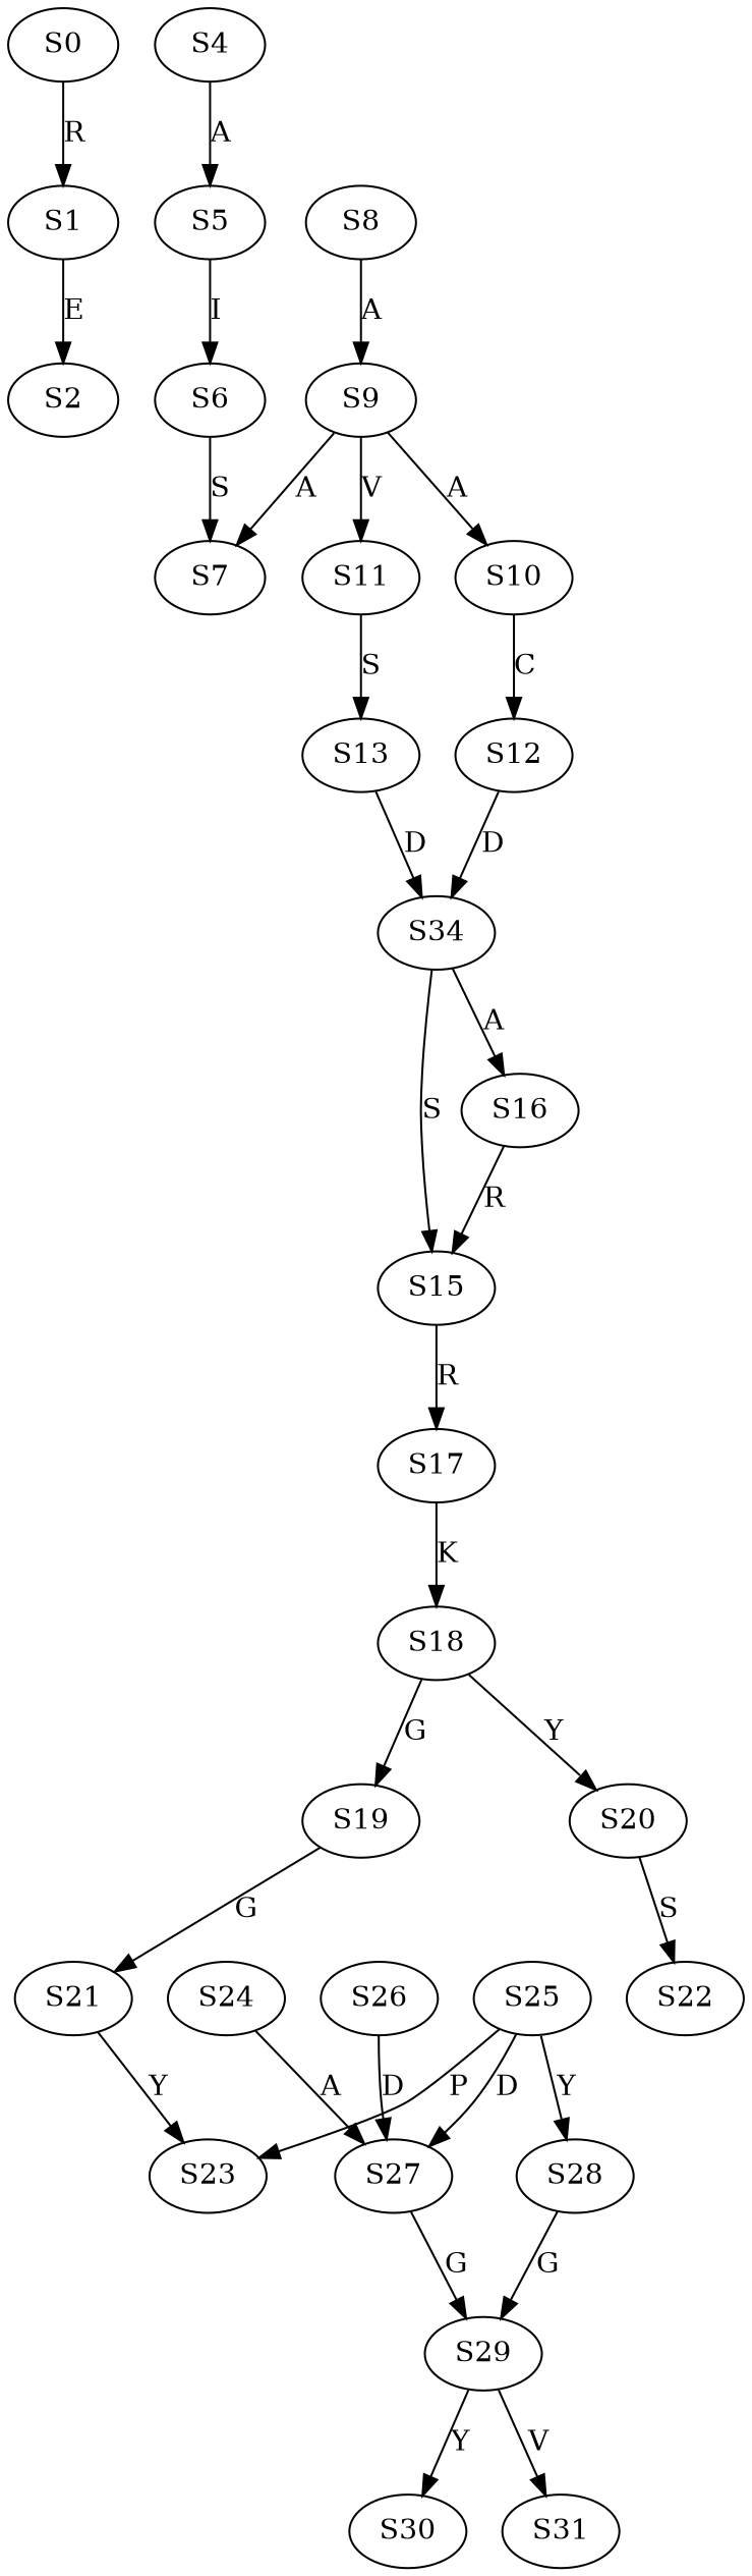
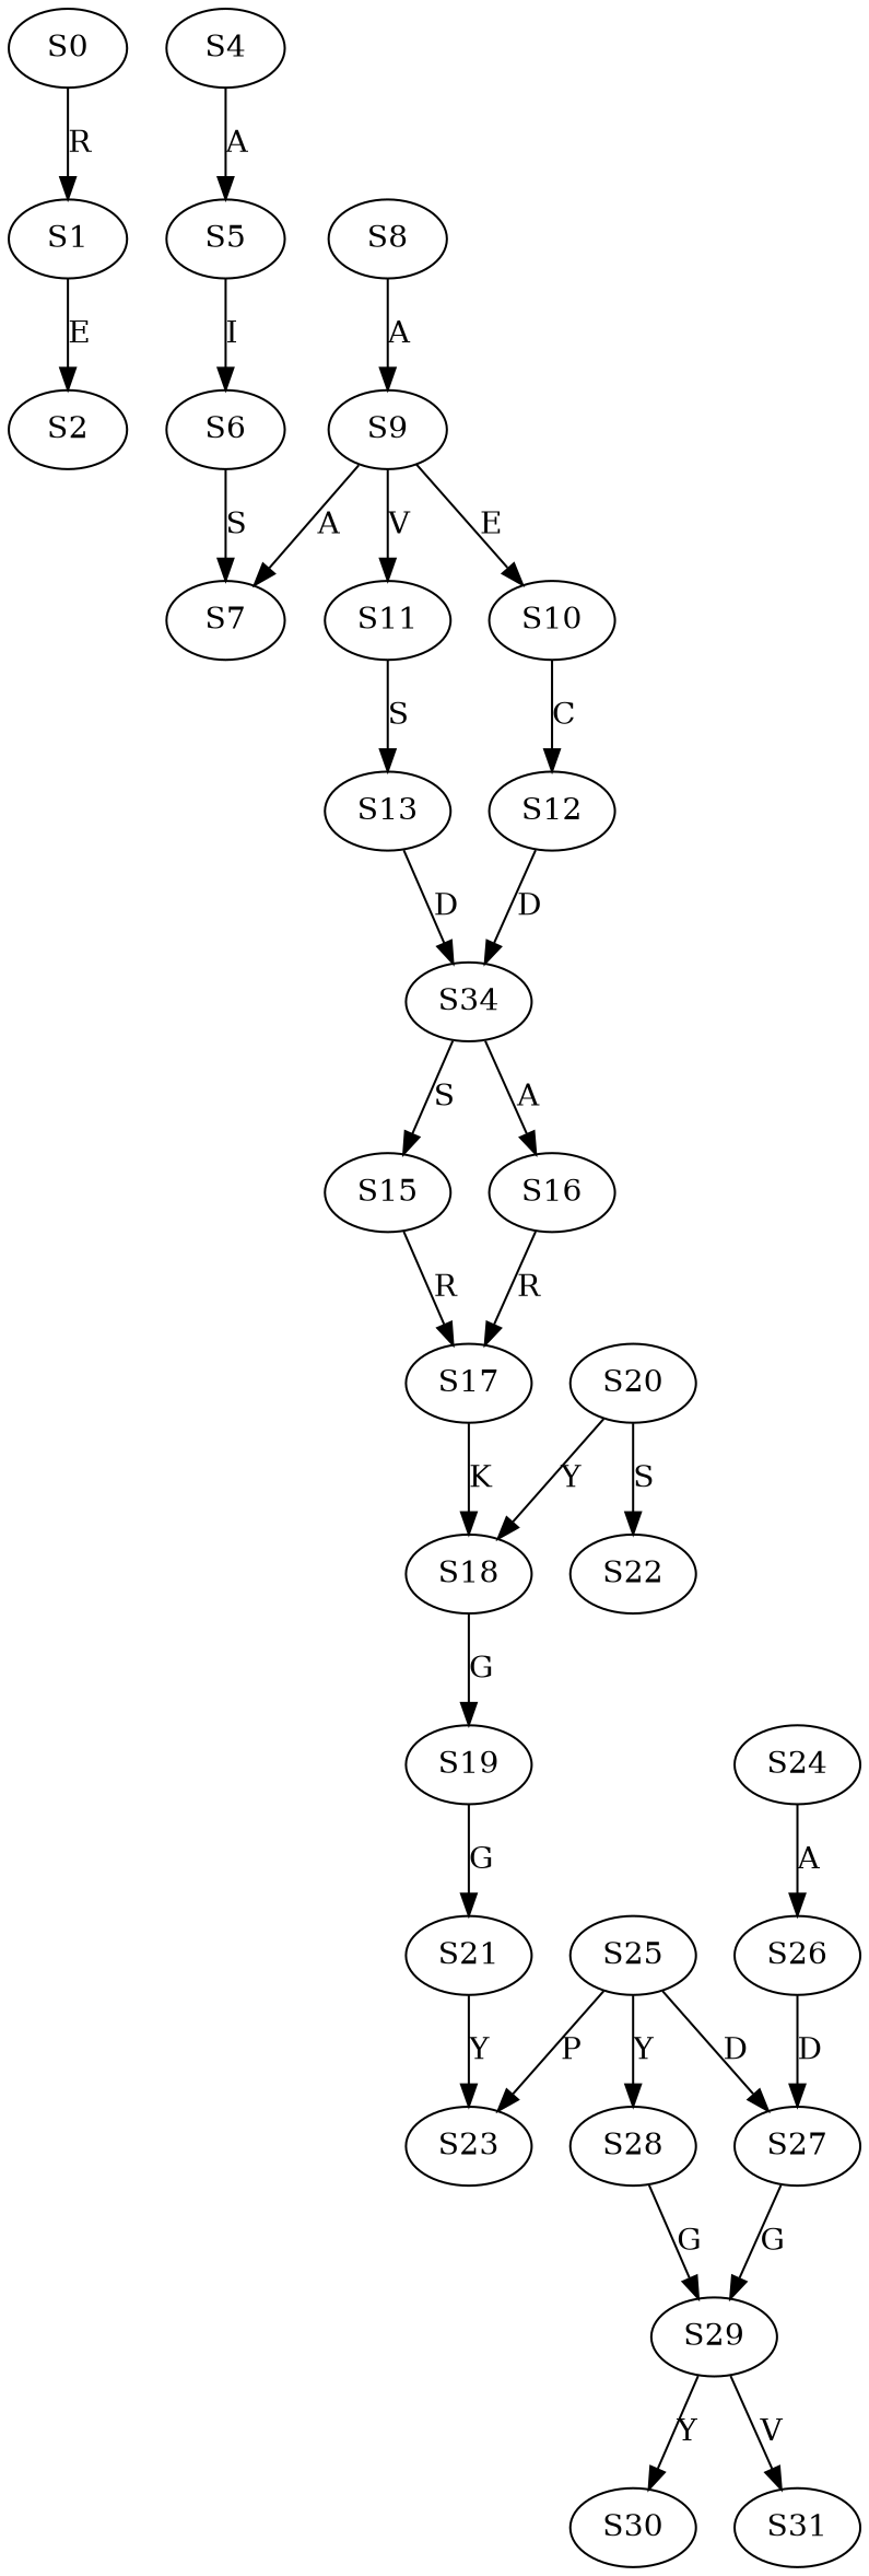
  strict digraph {
    S0
    S1
    S2
    S4
    S5
    S6
    S7
    S8
    S9
    S10
    S11
    S12
    S13
    n14 [label=S34]
    S15
    S16
    S17
    S18
    S19
    S20
    S21
    S22
    S23
    S24
    S26
    S25
    S27
    S28
    S29
    S30
    S31
    S0 -> S1 [label=R]
    S1 -> S2 [label=E]
    S4 -> S5 [label=A]
    S5 -> S6 [label=I]
    S6 -> S7 [label=S]
    S8 -> S9 [label=A]
    S9 -> S7 [label=A]
-   S9 -> S10 [label=A]
+   S9 -> S10 [label=E]
    S9 -> S11 [label=V]
    S10 -> S12 [label=C]
    S11 -> S13 [label=S]
    S12 -> n14 [label=D]
    S13 -> n14 [label=D]
    n14 -> S15 [label=S]
    n14 -> S16 [label=A]
    S15 -> S17 [label=R]
-   S16 -> S15 [label=R]
+   S16 -> S17 [label=R]
    S17 -> S18 [label=K]
    S18 -> S19 [label=G]
-   S18 -> S20 [label=Y]
+   S20 -> S18 [label=Y]
    S19 -> S21 [label=G]
    S20 -> S22 [label=S]
    S21 -> S23 [label=Y]
-   S24 -> S27 [label=A]
+   S24 -> S26 [label=A]
    S26 -> S27 [label=D]
    S25 -> S23 [label=P]
    S25 -> S27 [label=D]
    S25 -> S28 [label=Y]
    S27 -> S29 [label=G]
    S28 -> S29 [label=G]
    S29 -> S30 [label=Y]
    S29 -> S31 [label=V]
  }
